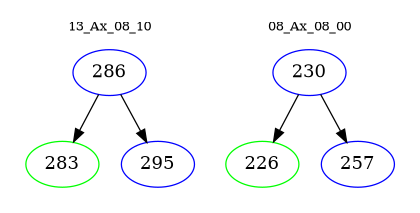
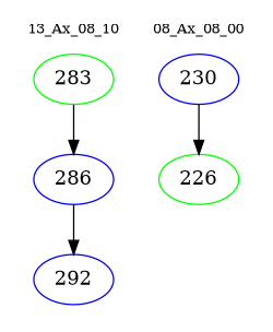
  digraph {
    fontname="DejaVu Serif"
    node [color=blue fontname="DejaVu Serif"]
    edge [color=black fontname="DejaVu Serif"]
    n1 [label=286]
    n2 [color=green label=283]
-   n3 [label=295]
+   n3 [label=292]
    n4 [label=230]
    n5 [color=green label=226]
-   n6 [label=257]
    subgraph cluster_1 {
      color=white
      fontsize=10
      label="13_Ax_08_10"
      n1
      n2
      n3
    }
    subgraph cluster_2 {
      color=white
      fontsize=10
      label="08_Ax_08_00"
      n4
      n5
-     n6
    }
-   n1 -> n2
+   n2 -> n1
    n1 -> n3
    n4 -> n5
-   n4 -> n6
  }
